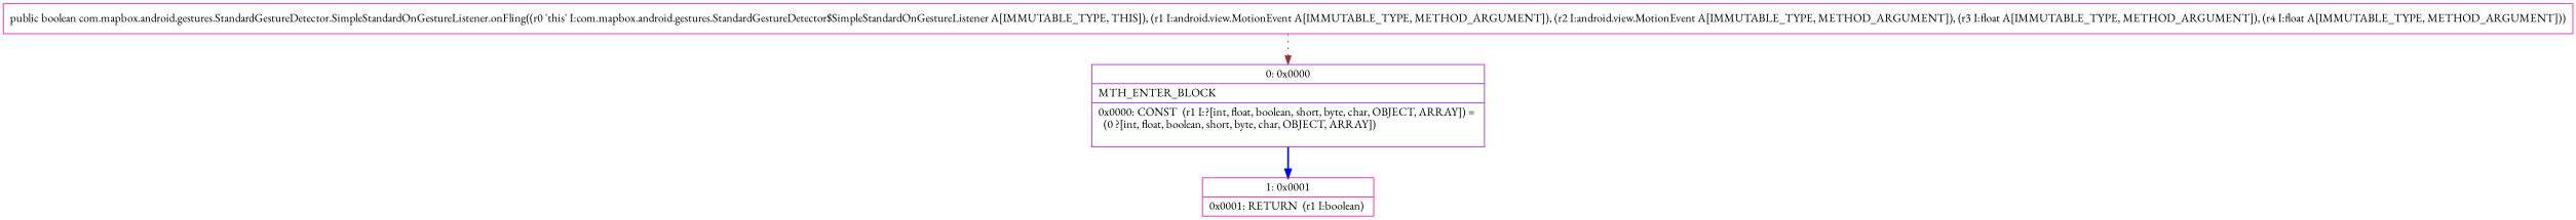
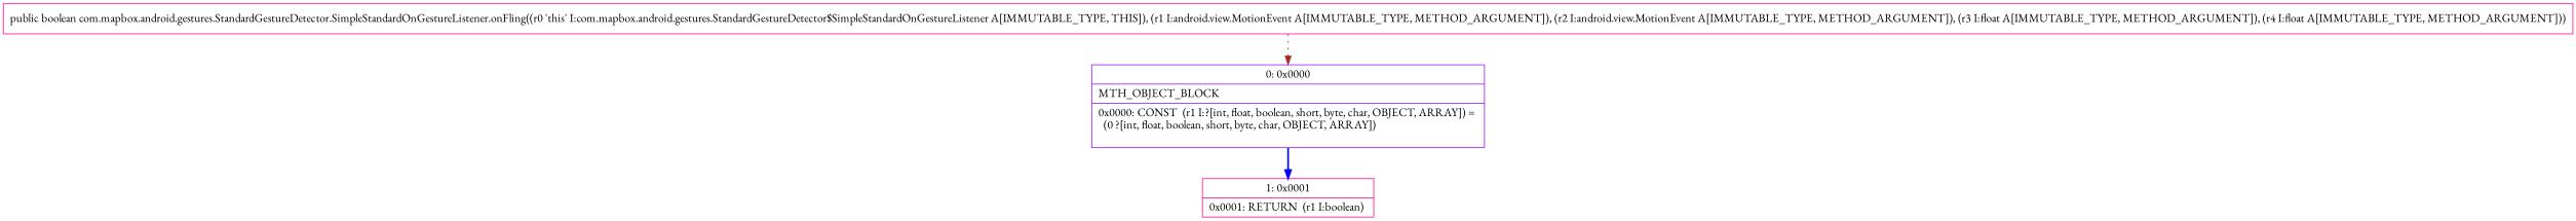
  digraph {
    fontname="EB Garamond"
    node [shape=record color=deeppink fontname="EB Garamond"]
    edge [fontname="EB Garamond"]
-   n1 [label="{0\:\ 0x0000|MTH_ENTER_BLOCK\l|0x0000: CONST  (r1 I:?[int, float, boolean, short, byte, char, OBJECT, ARRAY]) = \l  (0 ?[int, float, boolean, short, byte, char, OBJECT, ARRAY])\l \l}" color=purple]
+   n1 [label="{0\:\ 0x0000|MTH_OBJECT_BLOCK\l|0x0000: CONST  (r1 I:?[int, float, boolean, short, byte, char, OBJECT, ARRAY]) = \l  (0 ?[int, float, boolean, short, byte, char, OBJECT, ARRAY])\l \l}" color=purple]
    n2 [label="{1\:\ 0x0001|0x0001: RETURN  (r1 I:boolean) \l}"]
    n3 [label="{public boolean com.mapbox.android.gestures.StandardGestureDetector.SimpleStandardOnGestureListener.onFling((r0 'this' I:com.mapbox.android.gestures.StandardGestureDetector$SimpleStandardOnGestureListener A[IMMUTABLE_TYPE, THIS]), (r1 I:android.view.MotionEvent A[IMMUTABLE_TYPE, METHOD_ARGUMENT]), (r2 I:android.view.MotionEvent A[IMMUTABLE_TYPE, METHOD_ARGUMENT]), (r3 I:float A[IMMUTABLE_TYPE, METHOD_ARGUMENT]), (r4 I:float A[IMMUTABLE_TYPE, METHOD_ARGUMENT])) }"]
    n1 -> n2 [color=blue style=bold]
    n3 -> n1 [color=brown style=dotted]
  }
